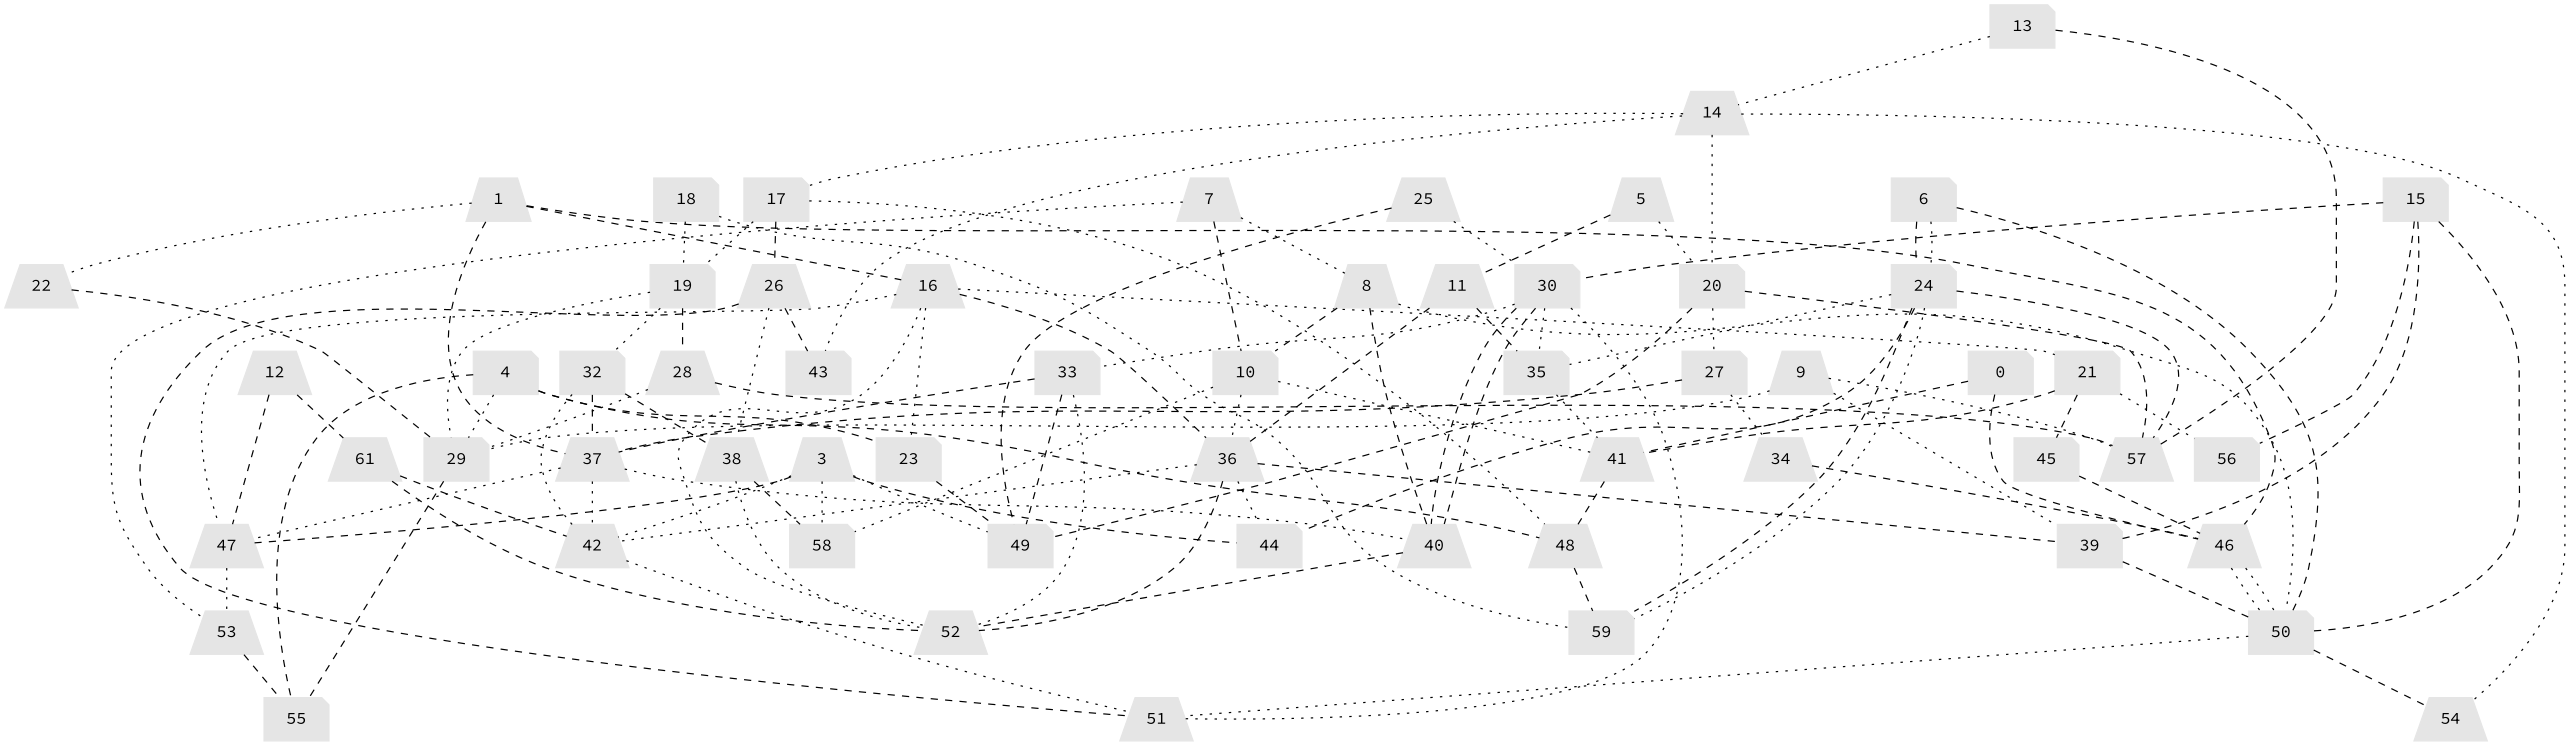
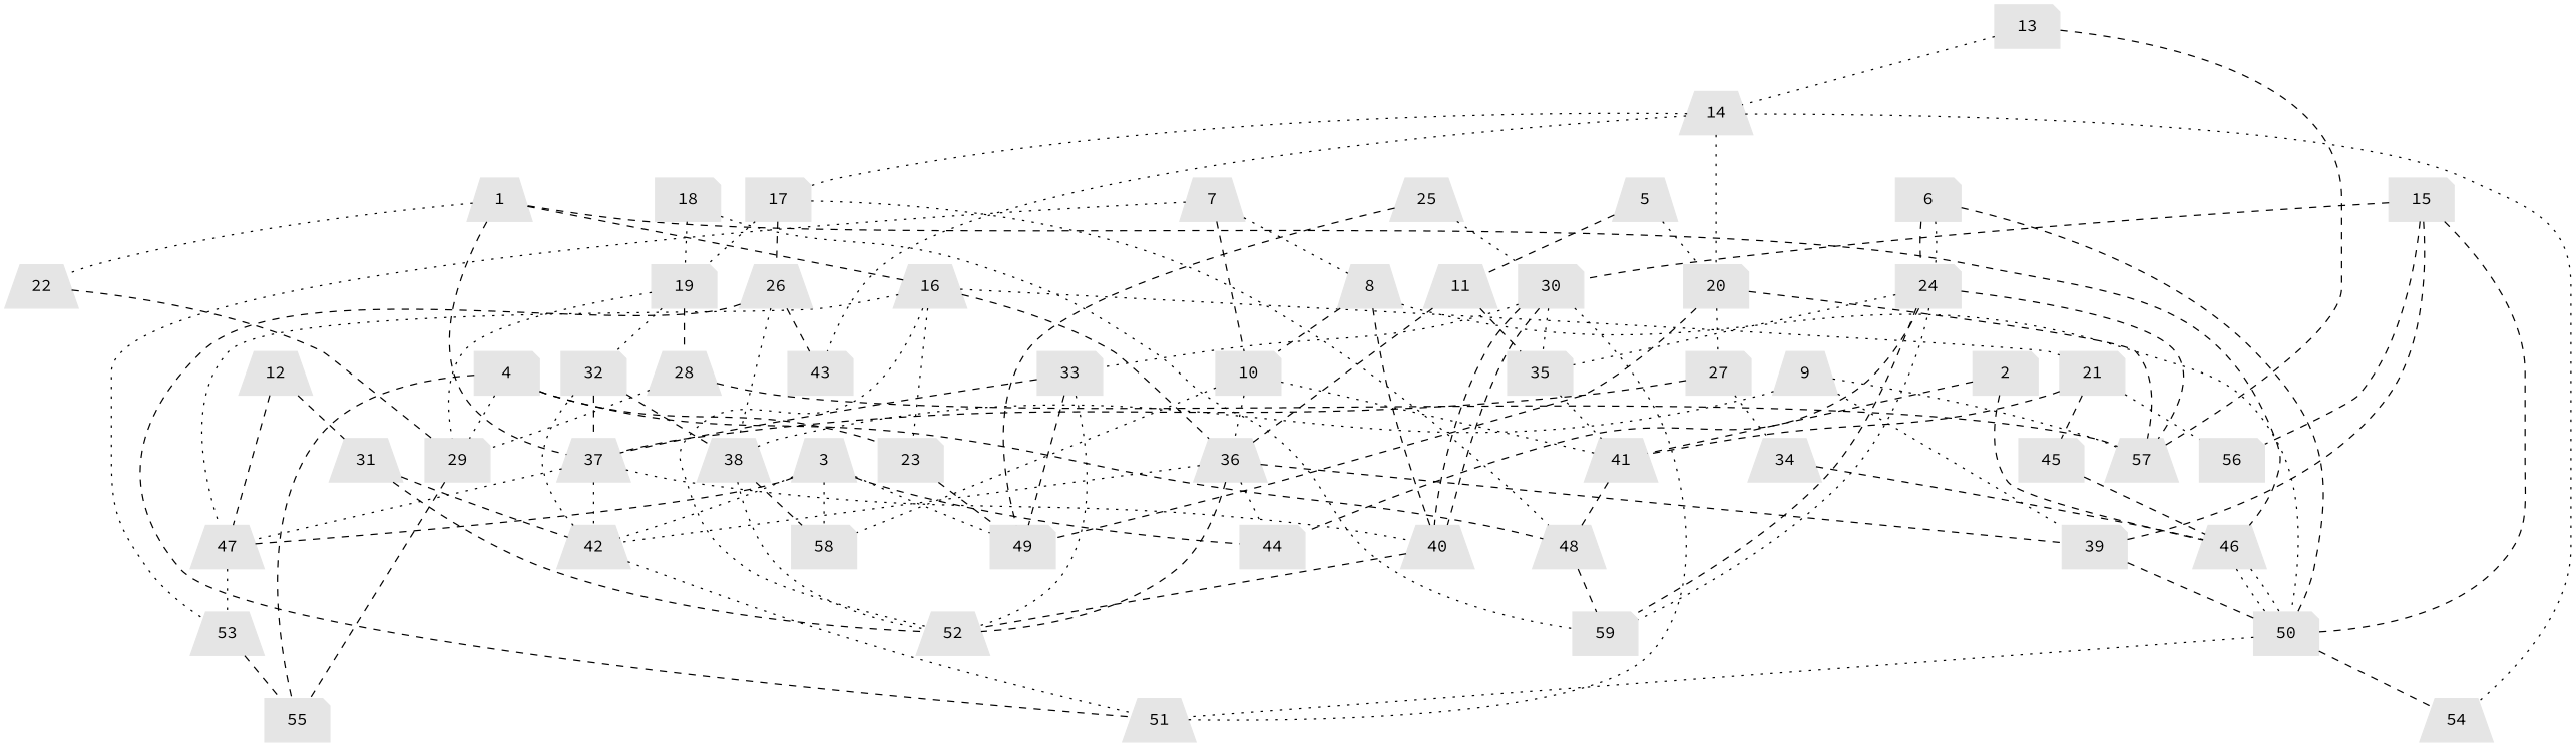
  graph {
    fontname="Source Code Pro"
    node [color=gray90 fontname="Source Code Pro" shape=trapezium style=filled]
    edge [fontname="Source Code Pro" style=dashed]
    1
    16
    22
    37
    46
    47
    23 [shape=note]
    36
    21 [shape=note]
    52
    29 [shape=note]
    42
    40
    50 [shape=note]
-   2 [shape=note label=0]
+   2 [shape=note]
    41
    48
    3
    44 [shape=note]
    49 [shape=note]
    58 [shape=note]
    51
    53
    4 [shape=note]
    55 [shape=note]
    59 [shape=note]
    5
    11
    20 [shape=note]
    35 [shape=note]
    57
    27 [shape=note]
    6 [shape=note]
    24 [shape=note]
    54
    7
    8
    10 [shape=note]
    9
    38
    39 [shape=note]
    12
-   31 [label=61]
+   31
    13 [shape=note]
    14
    17 [shape=note]
    43 [shape=note]
    19 [shape=note]
    26
    15 [shape=note]
    30 [shape=note]
    56 [shape=note]
    33 [shape=note]
    45 [shape=note]
    28
    32 [shape=note]
    18 [shape=note]
    34
    25
    1 -- 16
    1 -- 22 [style=dotted]
    1 -- 37
    1 -- 46
    16 -- 47 [style=dotted]
    16 -- 23 [style=dotted]
    16 -- 36
    16 -- 21 [style=dotted]
    16 -- 52 [style=dotted]
    22 -- 29
    37 -- 47 [style=dotted]
    37 -- 42 [style=dotted]
    37 -- 40 [style=dotted]
    46 -- 50 [style=dotted]
    46 -- 50 [style=dotted]
    47 -- 53 [style=dotted]
    23 -- 49
    36 -- 52
    36 -- 42 [style=dotted]
    36 -- 44 [style=dotted]
    36 -- 39
    21 -- 41
    21 -- 56 [style=dotted]
    21 -- 45
    29 -- 55
    42 -- 51 [style=dotted]
    40 -- 52
    50 -- 51 [style=dotted]
    50 -- 54
    2 -- 46
    2 -- 41
    41 -- 48
    48 -- 59
    3 -- 47
    3 -- 42 [style=dotted]
    3 -- 44
    3 -- 49 [style=dotted]
    3 -- 58 [style=dotted]
    53 -- 55
    4 -- 23
    4 -- 29 [style=dotted]
    4 -- 48
    4 -- 55
    5 -- 11
    5 -- 20 [style=dotted]
    11 -- 36
    11 -- 35
    20 -- 49
    20 -- 57
    20 -- 27 [style=dotted]
    35 -- 41 [style=dotted]
    27 -- 37
    27 -- 34 [style=dotted]
    6 -- 50
    6 -- 24
    6 -- 24 [style=dotted]
    24 -- 44
    24 -- 59
    24 -- 59 [style=dotted]
    24 -- 35 [style=dotted]
    24 -- 57
    7 -- 53 [style=dotted]
    7 -- 8 [style=dotted]
    7 -- 10
    8 -- 40
    8 -- 50 [style=dotted]
    8 -- 10
    10 -- 36 [style=dotted]
    10 -- 41 [style=dotted]
    10 -- 58 [style=dotted]
    9 -- 57 [style=dotted]
-   9 -- 29 [style=dotted]
+   9 -- 38 [style=dotted]
    9 -- 39 [style=dotted]
    38 -- 52 [style=dotted]
    38 -- 58
    39 -- 50
    12 -- 47
    12 -- 31
    31 -- 52
    31 -- 42
    13 -- 57
    13 -- 14 [style=dotted]
    14 -- 20 [style=dotted]
    14 -- 54 [style=dotted]
    14 -- 17 [style=dotted]
    14 -- 43 [style=dotted]
    17 -- 48 [style=dotted]
    17 -- 19 [style=dotted]
    17 -- 26
    19 -- 29 [style=dotted]
    19 -- 28
    19 -- 32 [style=dotted]
    26 -- 51
    26 -- 38 [style=dotted]
    26 -- 43
    15 -- 50
    15 -- 39
    15 -- 30
    15 -- 56
    30 -- 40
    30 -- 40
    30 -- 51 [style=dotted]
    30 -- 35 [style=dotted]
    30 -- 33 [style=dotted]
    33 -- 37
    33 -- 52 [style=dotted]
    33 -- 49
    45 -- 46
    28 -- 29 [style=dotted]
    28 -- 57
    32 -- 37
    32 -- 42 [style=dotted]
    32 -- 38
    18 -- 59 [style=dotted]
    18 -- 19 [style=dotted]
    34 -- 46
    25 -- 49
    25 -- 30 [style=dotted]
  }
